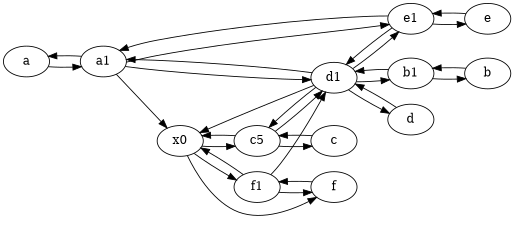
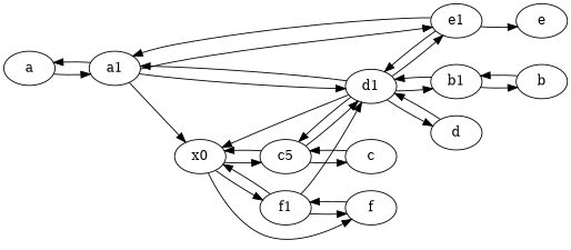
  digraph {
    rankdir=LR
    a
    a1
    d1
    e1
    x0
    b1
    b
    n8 [label=c5]
    d
    e
    c
    f1
    f
    a -> a1
    a1 -> a
    a1 -> d1
    a1 -> e1
    a1 -> x0
    d1 -> a1
    d1 -> e1
    d1 -> x0
    d1 -> b1
    d1 -> n8
    d1 -> d
    e1 -> a1
    e1 -> d1
    e1 -> e
    x0 -> n8
    x0 -> f1
    x0 -> f
    b1 -> d1
    b1 -> b
    b -> b1
    n8 -> d1
    n8 -> x0
    n8 -> c
    d -> d1
-   e -> e1
    c -> n8
    f1 -> d1
    f1 -> x0
    f1 -> f
    f -> f1
  }
